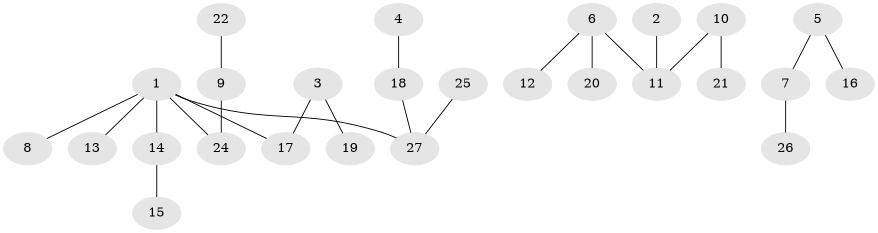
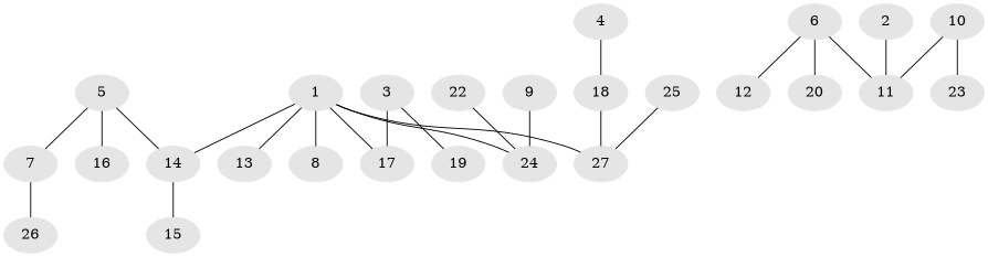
  graph {
    node [color=gray90 style=filled]
    edge [weight=1.0]
    1
    8
    13
    14
    17
    24
    27
    15
    2
    11
    25
    3
    19
    4
    18
    5
    7
    16
    26
    6
    12
    20
    9
    10
-   23 [label=21]
+   23
    22
    1 -- 8
    1 -- 13
    1 -- 14
    1 -- 17
    1 -- 24
    1 -- 27
    14 -- 15
    2 -- 11
    25 -- 27
    3 -- 17
    3 -- 19
    4 -- 18
    18 -- 27
+   5 -- 14
    5 -- 7
    5 -- 16
    7 -- 26
    6 -- 11
    6 -- 12
    6 -- 20
    9 -- 24
    10 -- 11
    10 -- 23
-   22 -- 9
+   22 -- 24
  }
